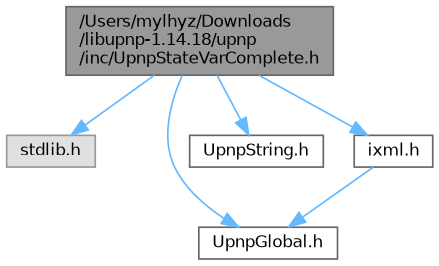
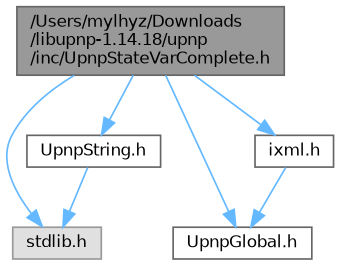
  digraph {
    node [color=grey40 fillcolor=white fontname=Helvetica fontsize=10 shape=box style=filled]
    edge [color=steelblue1 fontname=Helvetica fontsize=10 labelfontname=Helvetica labelfontsize=10 style=solid]
    n1 [color=gray40 fillcolor=grey60 fontcolor=black height=0.2 label="/Users/mylhyz/Downloads\l/libupnp-1.14.18/upnp\l/inc/UpnpStateVarComplete.h" width=0.4]
    n2 [color=grey60 fillcolor="#E0E0E0" height=0.2 label="stdlib.h" width=0.4]
    n3 [height=0.2 label="UpnpGlobal.h" width=0.4]
    n4 [height=0.2 label="UpnpString.h" width=0.4]
    n5 [height=0.2 label="ixml.h" width=0.4]
    n1 -> n2
    n1 -> n3
    n1 -> n4
    n1 -> n5
+   n4 -> n2
    n5 -> n3
  }
